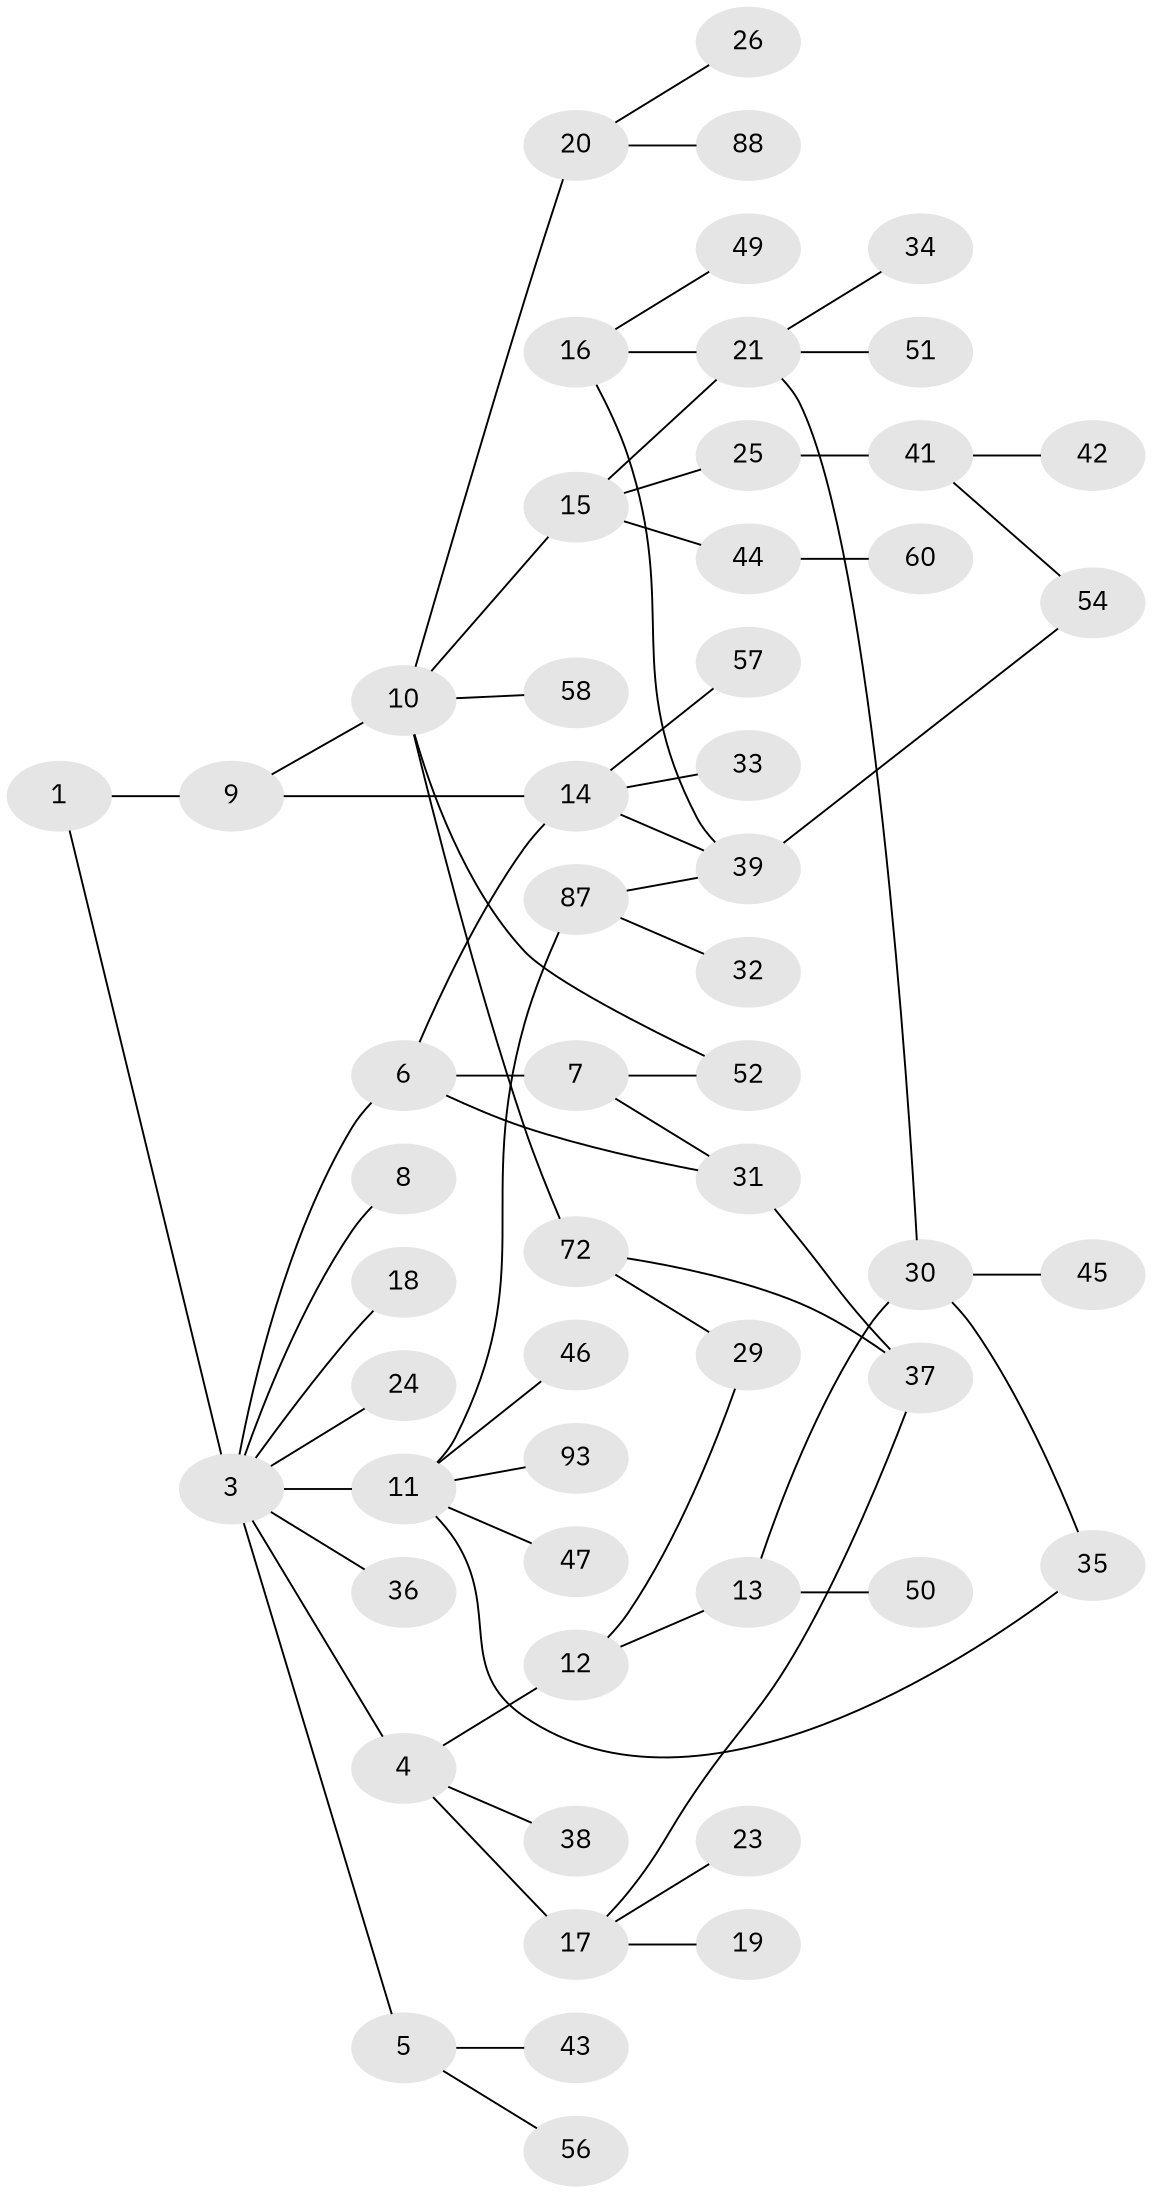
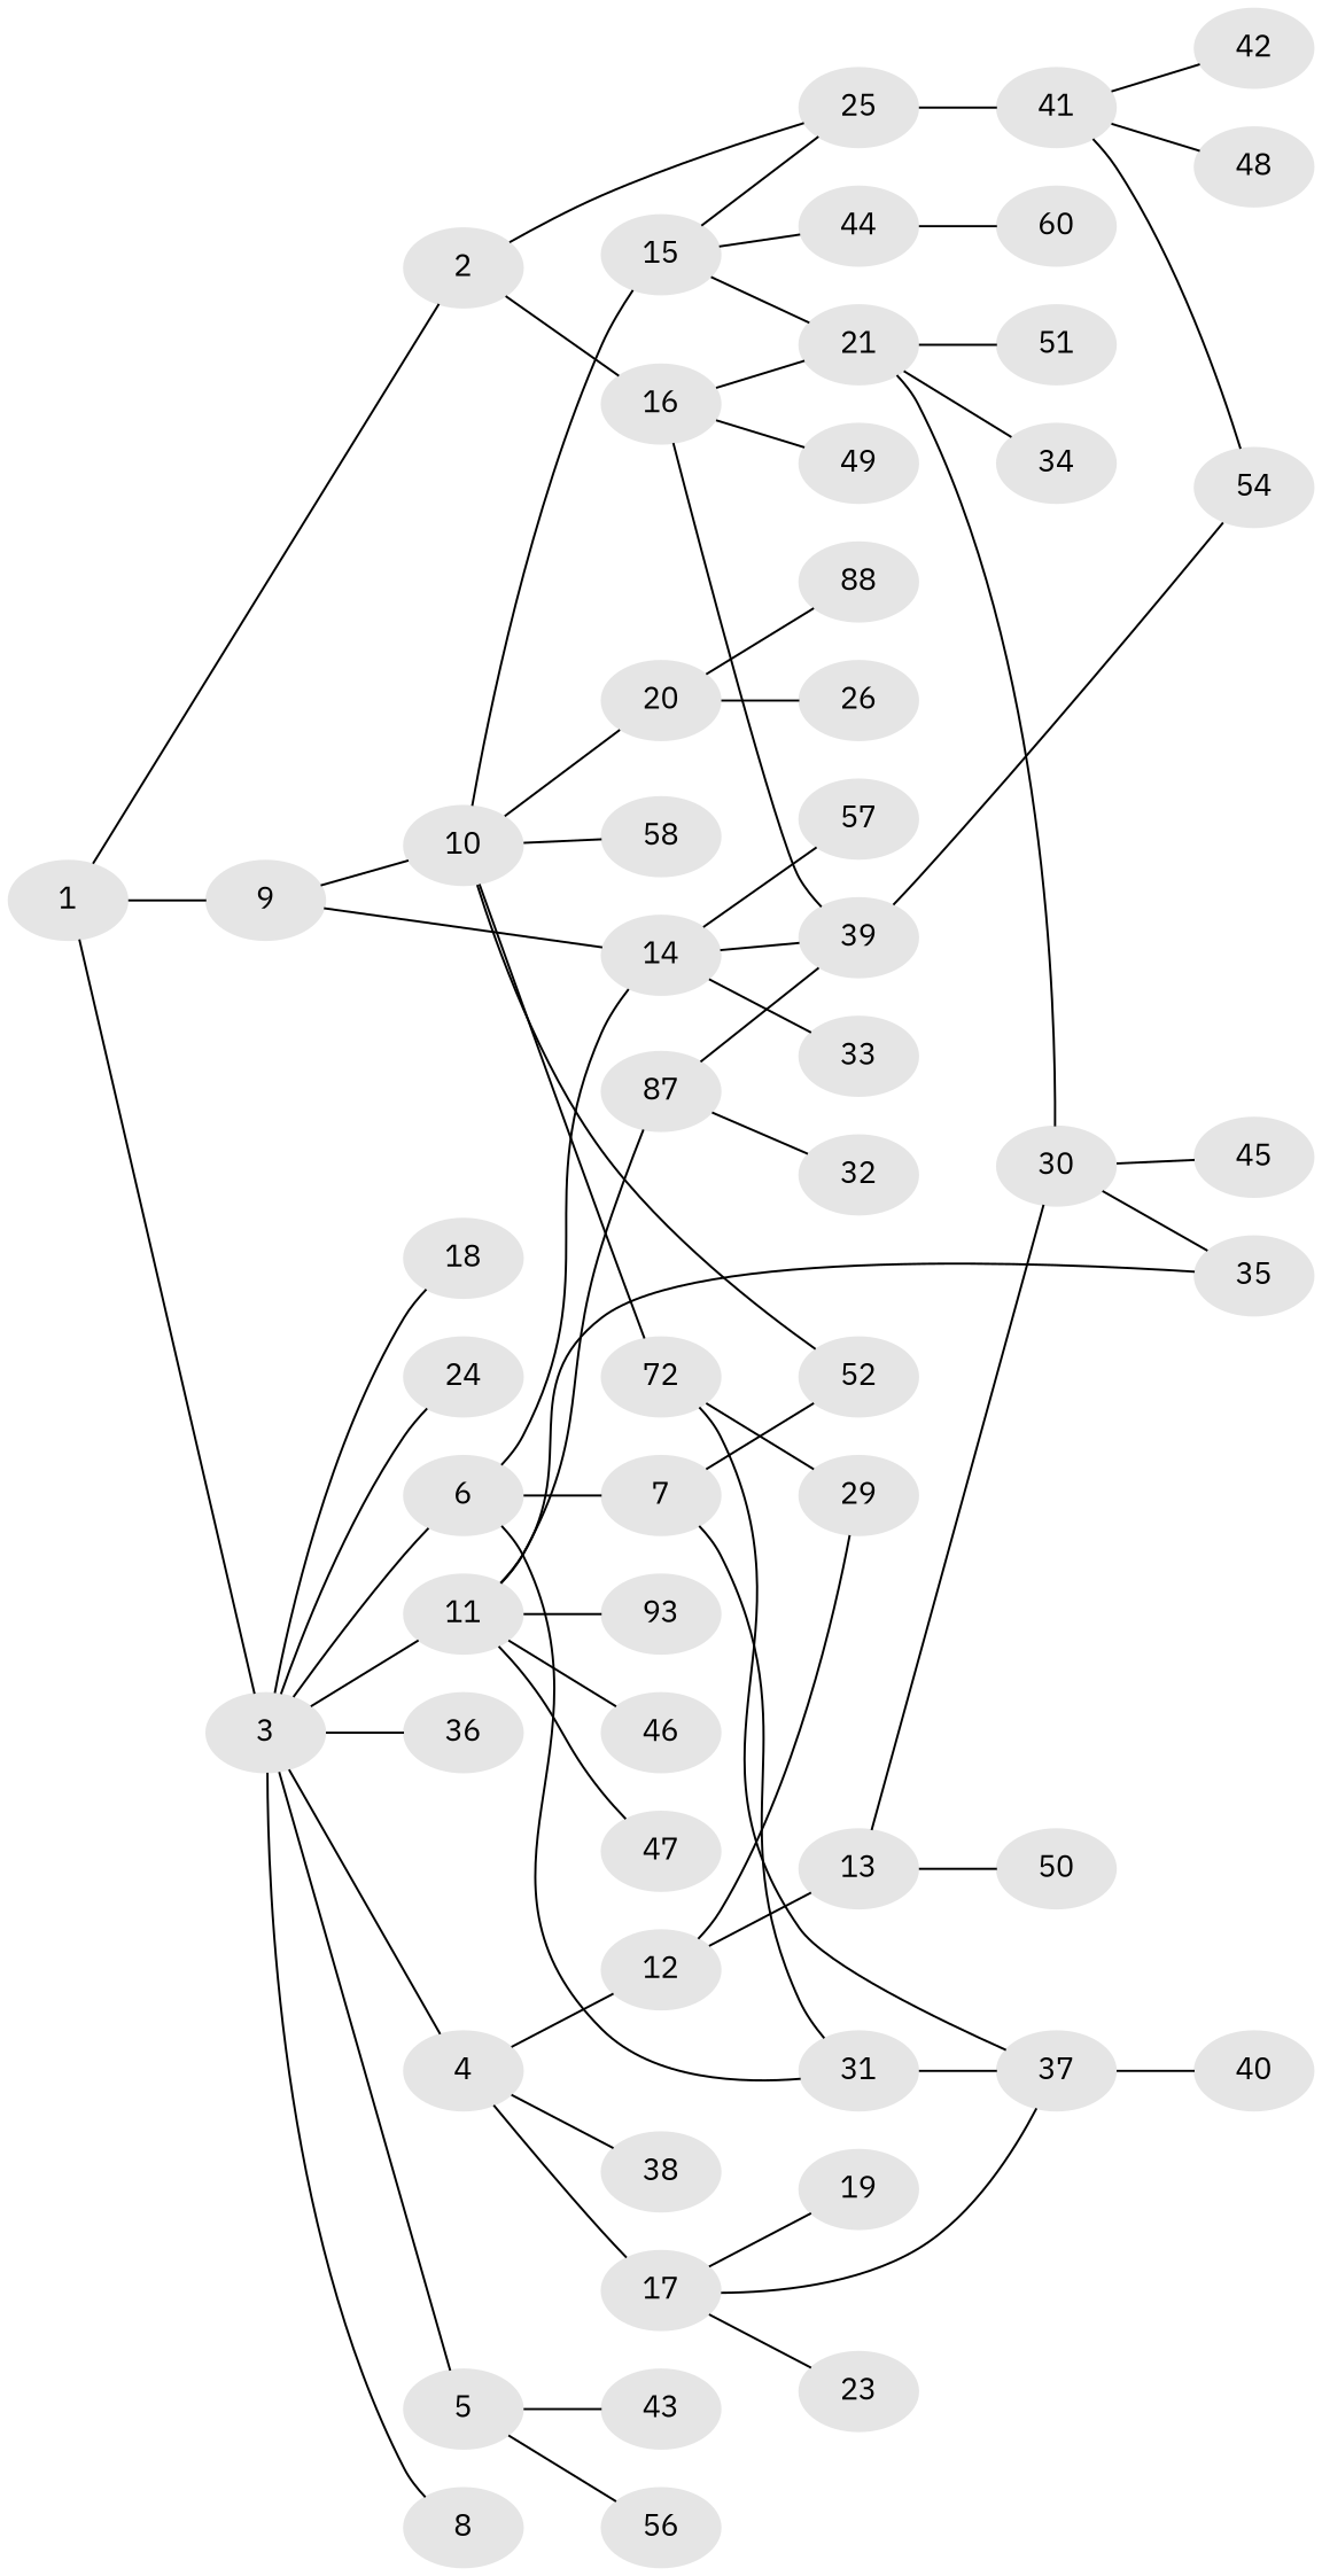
  graph {
    fontname="IBM Plex Sans"
    rankdir=LR
    node [color=gray90 fontname="IBM Plex Sans" style=filled]
    edge [fontname="IBM Plex Sans" weight=1.0]
    1
+   2
    3
    9
    16
    25
    4
    5
    6
    8
    11
    18
    24
    36
    14
    10
    39
    21
    49
    41
    12
    17
    38
    43
    56
    7
    31
    n28 [label=87]
    35
    46
    47
    n32 [label=93]
    13
    29
    19
    23
    37
    52
    33
    57
    15
    20
    n43 [label=72]
    58
    44
    26
    n47 [label=88]
    32
    30
    50
    45
    54
    34
    51
    60
+   40
    42
+   48
+   1 -- 2
    1 -- 3
    1 -- 9 [weight=5.0]
+   2 -- 16
+   2 -- 25 [weight=2.0]
    3 -- 4
    3 -- 5
    3 -- 6
    3 -- 8
    3 -- 11
    3 -- 18
    3 -- 24
    3 -- 36 [weight=3.0]
    9 -- 14
    9 -- 10
    16 -- 39
    16 -- 21
    16 -- 49
    25 -- 41
    4 -- 12
    4 -- 17
    4 -- 38
    5 -- 43 [weight=2.0]
    5 -- 56
    6 -- 14
    6 -- 7 [weight=4.0]
    6 -- 31
    11 -- n28
    11 -- 35
    11 -- 46
    11 -- 47
    11 -- n32
    14 -- 39
    14 -- 33
    14 -- 57
    10 -- 52
    10 -- 15
    10 -- 20
    10 -- n43
    10 -- 58
    39 -- 54
    21 -- 30
    21 -- 34
    21 -- 51
    41 -- 54
    41 -- 42
+   41 -- 48
    12 -- 13 [weight=3.0]
    12 -- 29
    17 -- 19 [weight=2.0]
    17 -- 23
    17 -- 37
    7 -- 31
    7 -- 52
    31 -- 37
    n28 -- 39
    n28 -- 32 [weight=2.0]
    13 -- 30
    13 -- 50
+   37 -- 40
    15 -- 25
    15 -- 21
    15 -- 44
    20 -- 26
    20 -- n47
    n43 -- 29 [weight=2.0]
    n43 -- 37
    44 -- 60 [weight=2.0]
    30 -- 35
    30 -- 45
  }
